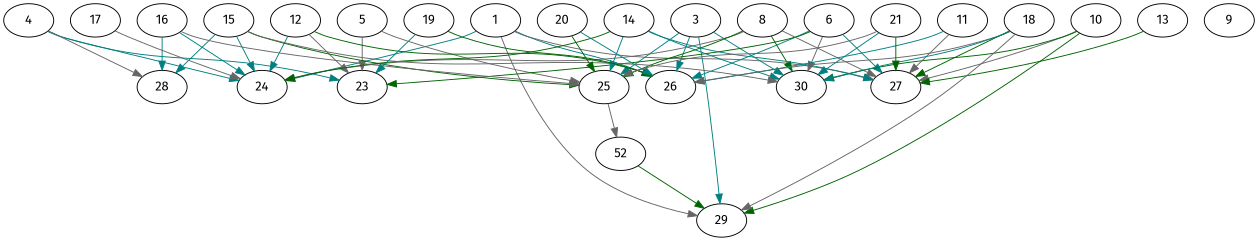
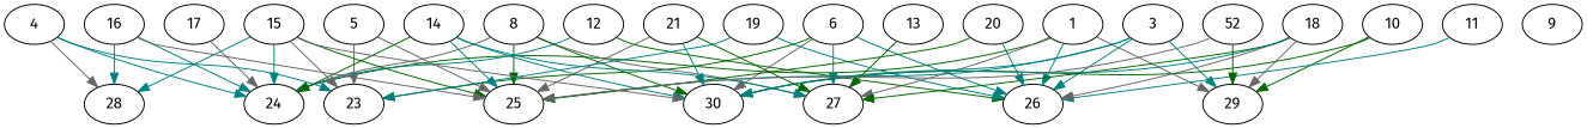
  digraph {
    fontname="Fira Sans"
    node [alpha=0.15 fontname="Fira Sans"]
    edge [color=teal fontname="Fira Sans"]
    1 [alpha=0.18 expect_size=48909312]
    24 [alpha=0.17 expect_size=45801472]
    26 [alpha=0.03 expect_size=18919424]
    27 [alpha=0.07 expect_size=17618944]
    29 [expect_size=16279552]
    3 [alpha=0.18 expect_size=41192448]
    25 [alpha=0.14 expect_size=39352320]
    30 [alpha=0.04 expect_size=17152000]
    4 [alpha=0.09 expect_size=50022400]
    23 [alpha=0.06 expect_size=30655488]
    28 [alpha=0.13 expect_size=6667264]
    5 [alpha=0.19 expect_size=20704256]
    6 [alpha=0.01 expect_size=33907712]
    8 [alpha=0.13 expect_size=12485632]
    9 [alpha=0.17 expect_size=41473024]
    10 [expect_size=23555072]
    11 [alpha=0.04 expect_size=8095744]
    12 [alpha=0.19 expect_size=51435520]
    13 [alpha=0.06 expect_size=15055872]
    14 [alpha=0.17 expect_size=11501568]
    15 [alpha=0.11 expect_size=33611776]
    16 [alpha=0.19 expect_size=30779392]
    17 [expect_size=34067456]
    18 [alpha=0.04 expect_size=9440256]
    19 [alpha=0.00 expect_size=41157632]
    20 [alpha=0.00 expect_size=35144704]
    21 [alpha=0.18 expect_size=24042496]
    n28 [expect_size=33856512 label=52]
-   1 -> 24
+   1 -> 24 [color=darkgreen]
    1 -> 26
    1 -> 27 [color=gray40]
    1 -> 29 [color=gray40]
    3 -> 26
    3 -> 29
    3 -> 25
    3 -> 30
    4 -> 24
    4 -> 23
    4 -> 28 [color=gray40]
    5 -> 25 [color=gray40]
    5 -> 23 [color=gray40]
    6 -> 26
    6 -> 27
    6 -> 30 [color=gray40]
    6 -> 23 [color=darkgreen]
    8 -> 24 [color=gray40]
    8 -> 27 [color=gray40]
    8 -> 25 [color=darkgreen]
    8 -> 30 [color=darkgreen]
-   10 -> 27 [color=gray40]
    10 -> 29 [color=darkgreen]
    10 -> 30 [color=darkgreen]
    11 -> 26
-   11 -> 27 [color=gray40]
    12 -> 24
    12 -> 26 [color=darkgreen]
    13 -> 27 [color=darkgreen]
    14 -> 24 [color=darkgreen]
    14 -> 27
    14 -> 25
    14 -> 30
    15 -> 24
    15 -> 25 [color=darkgreen]
    15 -> 30 [color=gray40]
-   12 -> 23 [color=gray40]
+   15 -> 23 [color=gray40]
    15 -> 28
    16 -> 24
    16 -> 25 [color=gray40]
    16 -> 28
    17 -> 24 [color=gray40]
    18 -> 26 [color=gray40]
    18 -> 27 [color=darkgreen]
    18 -> 29 [color=gray40]
    18 -> 30
-   19 -> 26 [color=darkgreen]
+   19 -> 26
    19 -> 23
    20 -> 26
    20 -> 25 [color=darkgreen]
    21 -> 27 [color=darkgreen]
    21 -> 25 [color=gray40]
    21 -> 30
    n28 -> 29 [color=darkgreen]
-   25 -> n28 [color=gray40]
+   n28 -> 25 [color=gray40]
  }
